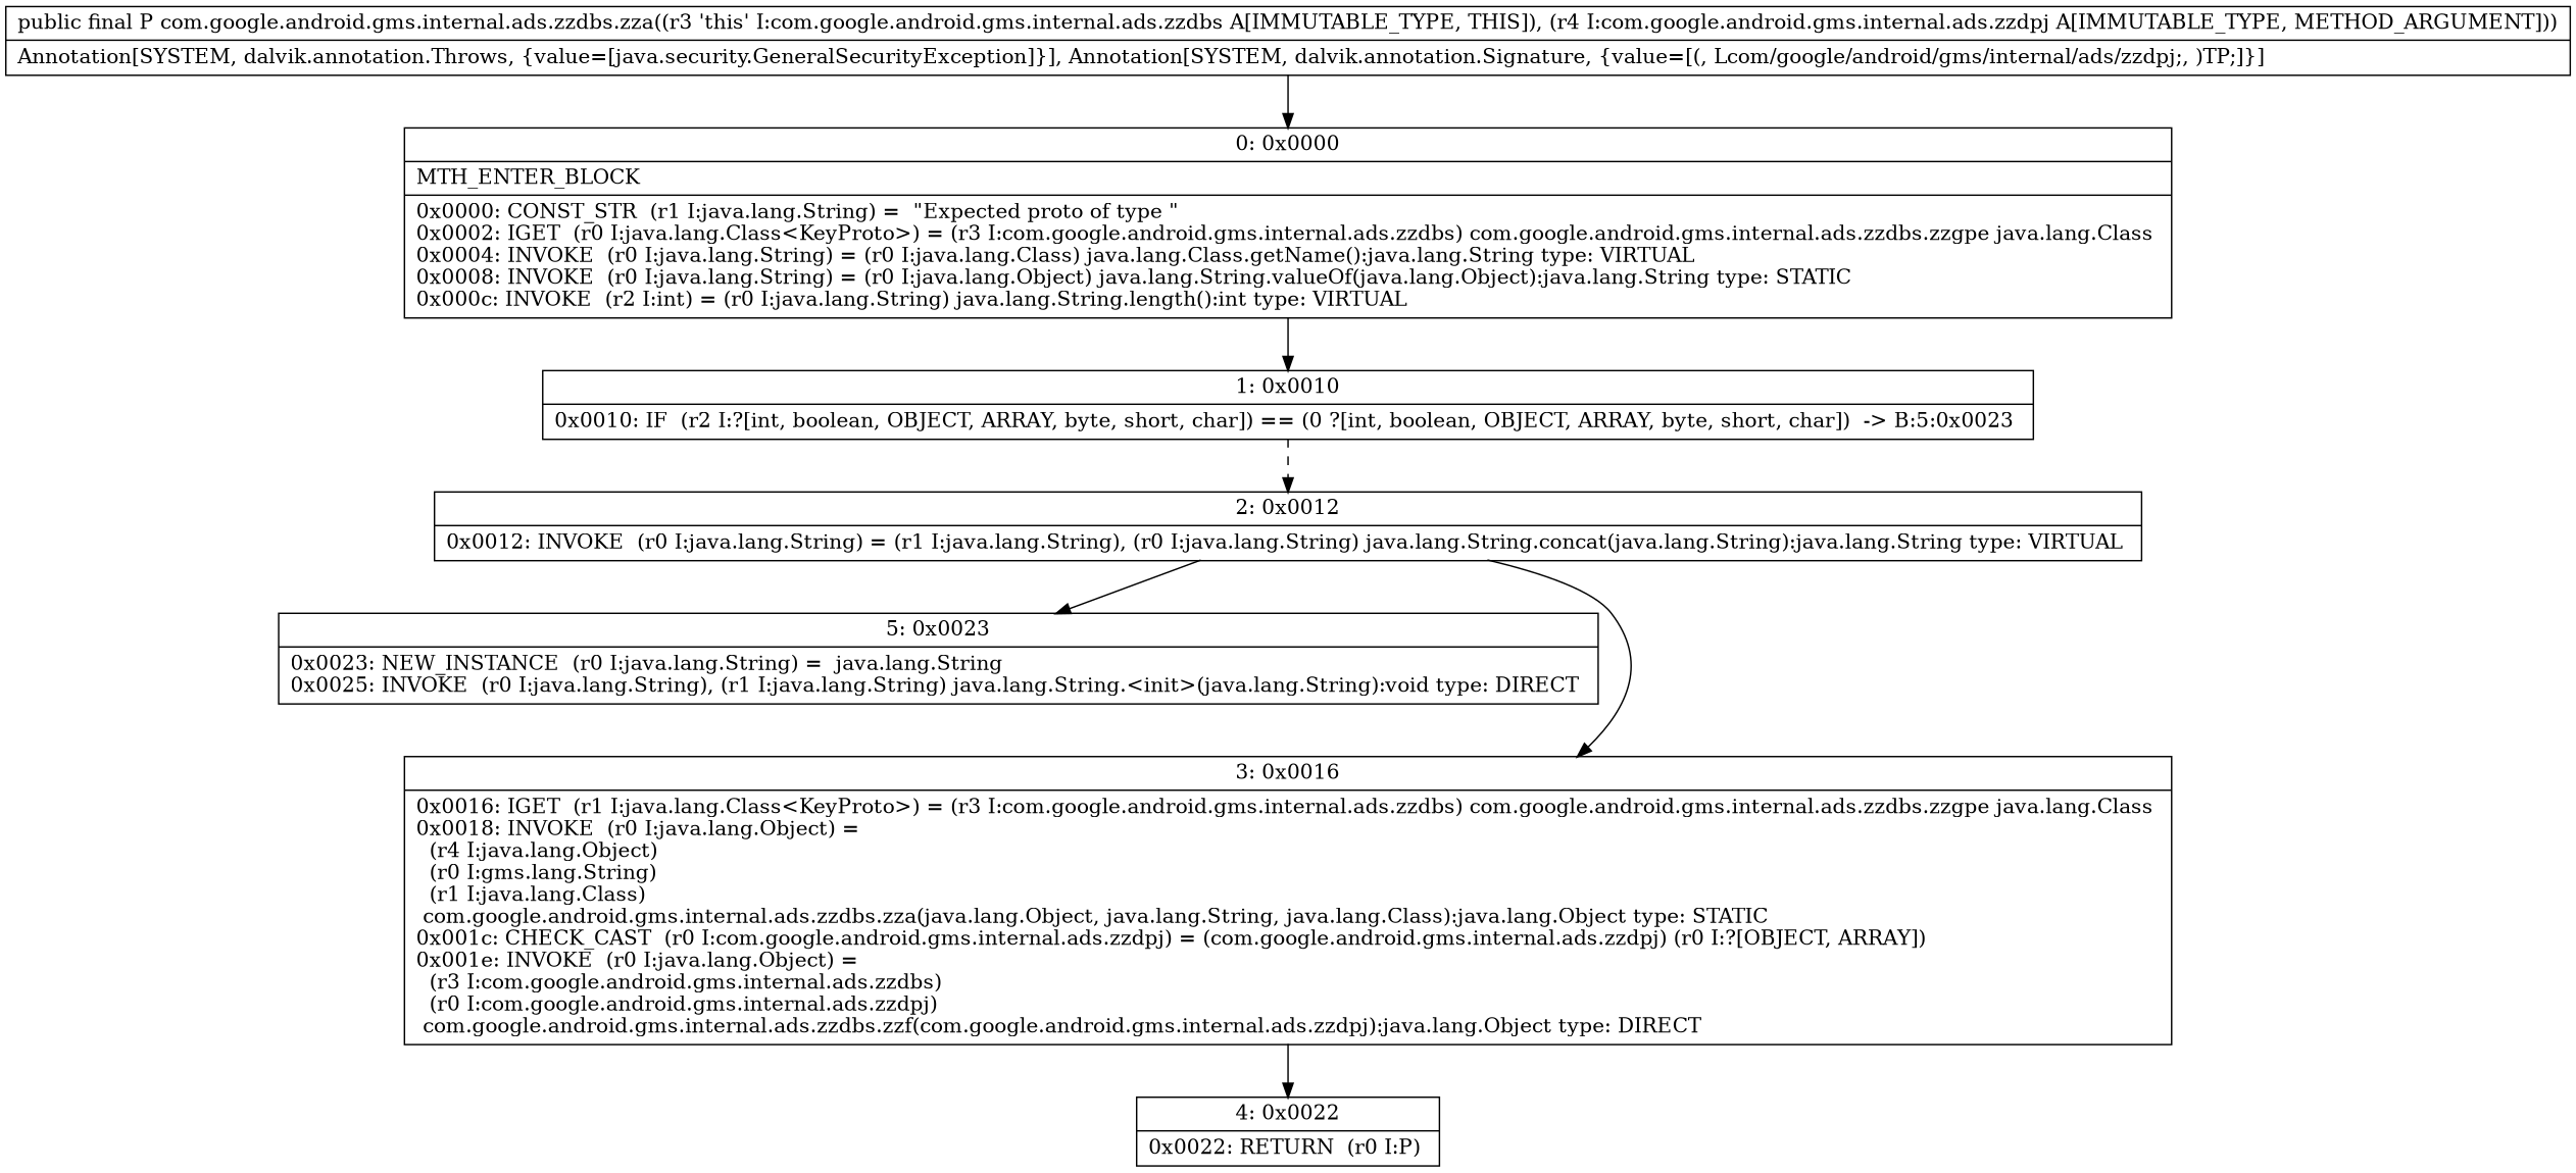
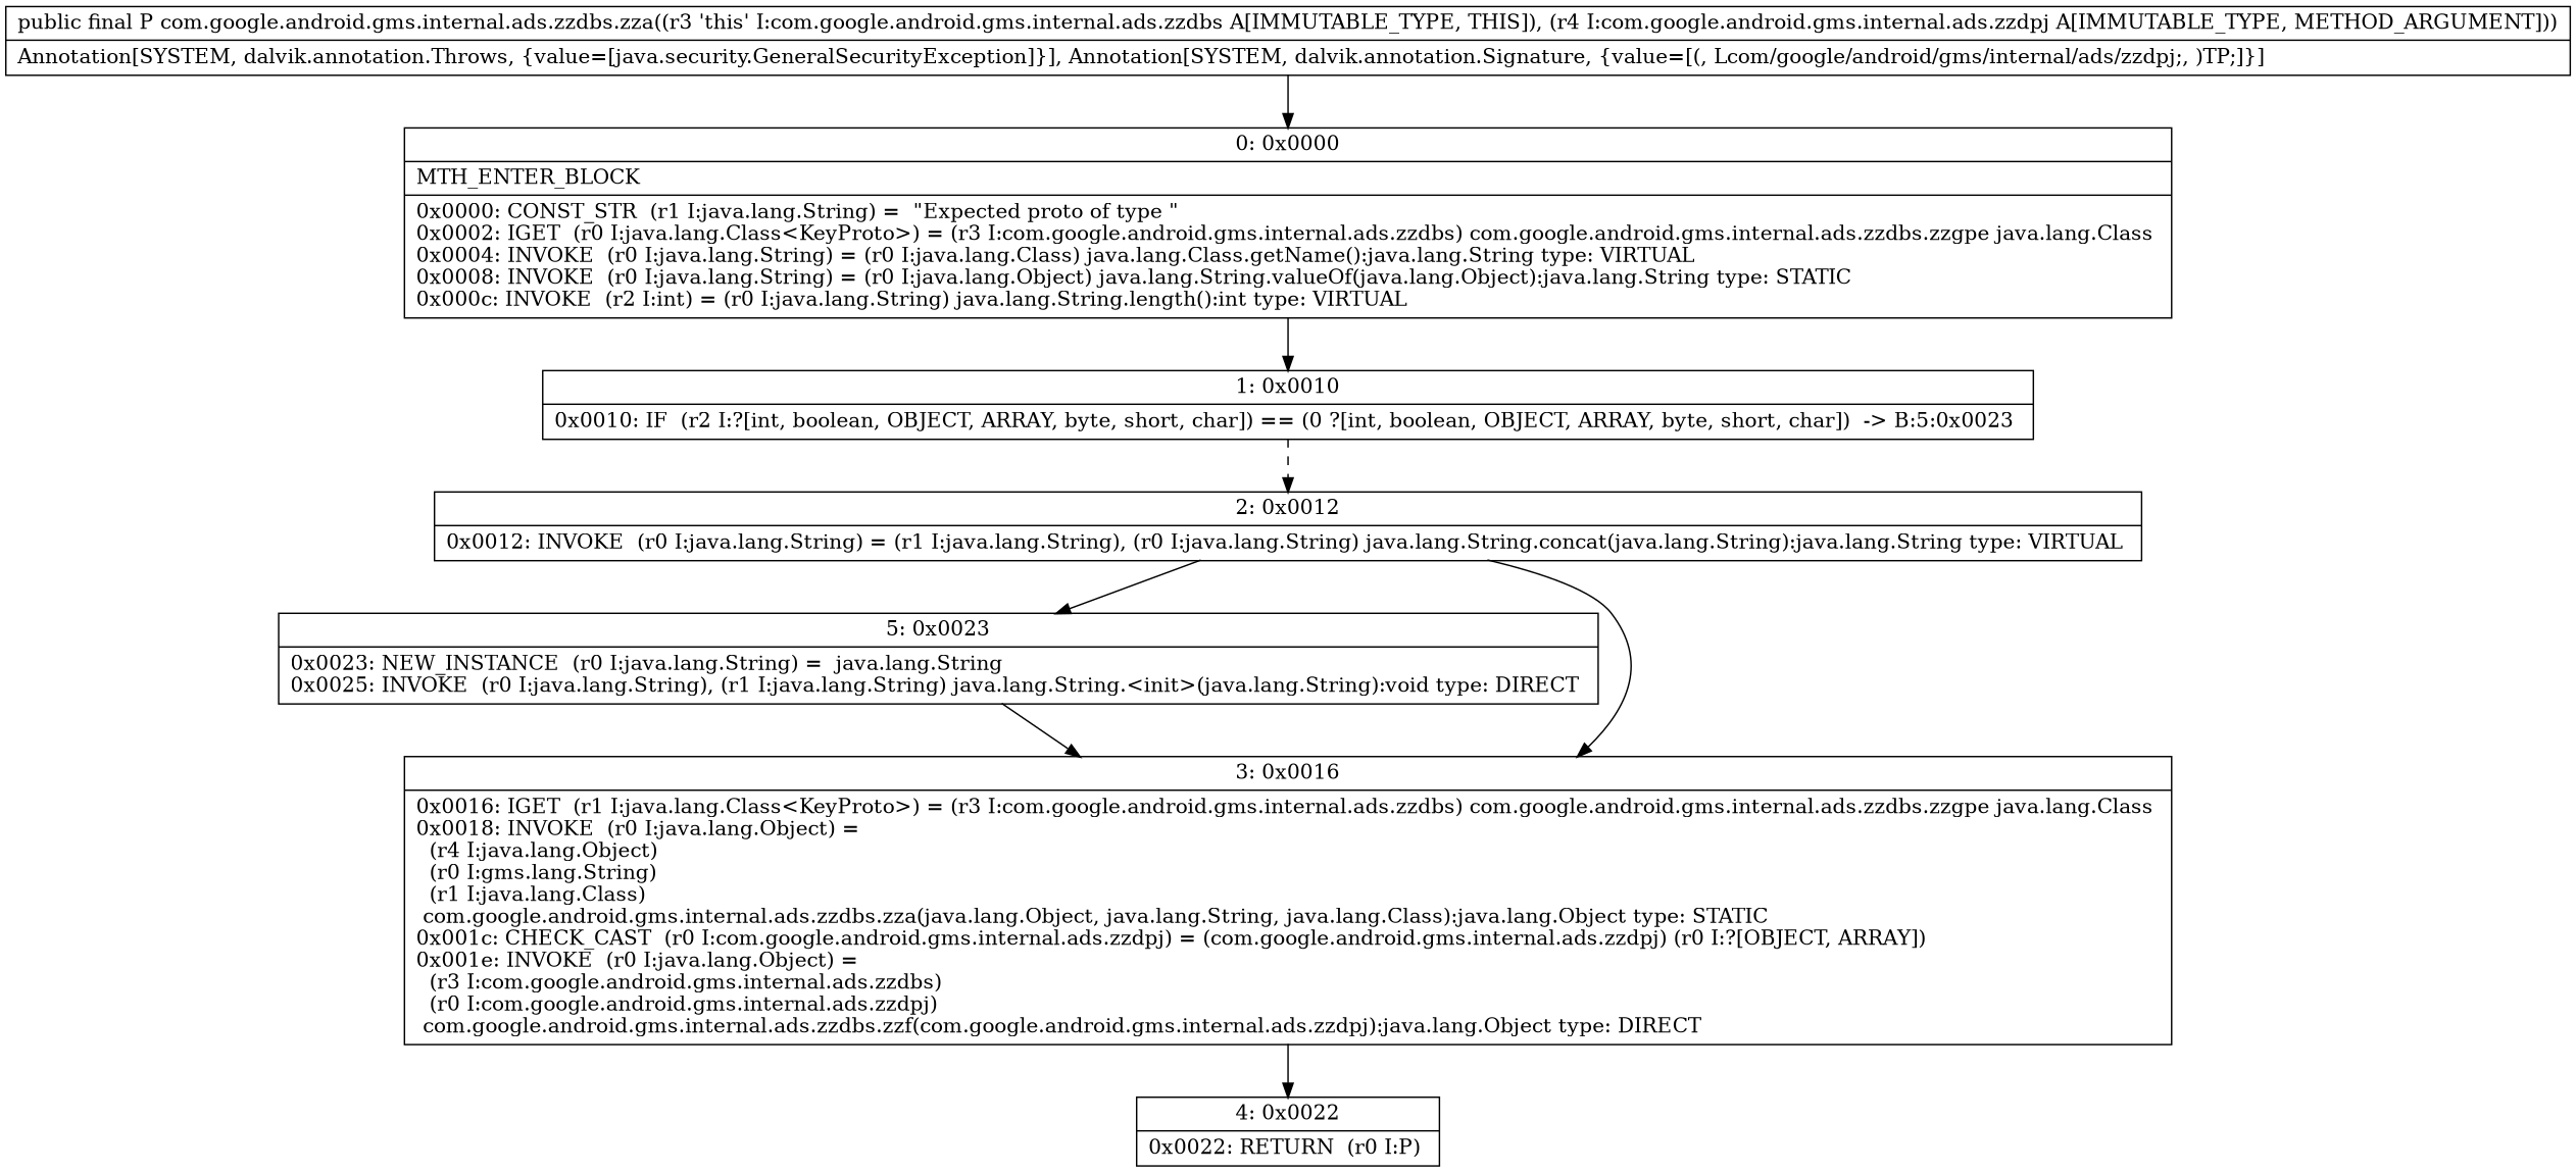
  digraph {
    node [shape=record]
    n1 [label="{0\:\ 0x0000|MTH_ENTER_BLOCK\l|0x0000: CONST_STR  (r1 I:java.lang.String) =  \"Expected proto of type \" \l0x0002: IGET  (r0 I:java.lang.Class\<KeyProto\>) = (r3 I:com.google.android.gms.internal.ads.zzdbs) com.google.android.gms.internal.ads.zzdbs.zzgpe java.lang.Class \l0x0004: INVOKE  (r0 I:java.lang.String) = (r0 I:java.lang.Class) java.lang.Class.getName():java.lang.String type: VIRTUAL \l0x0008: INVOKE  (r0 I:java.lang.String) = (r0 I:java.lang.Object) java.lang.String.valueOf(java.lang.Object):java.lang.String type: STATIC \l0x000c: INVOKE  (r2 I:int) = (r0 I:java.lang.String) java.lang.String.length():int type: VIRTUAL \l}"]
    n2 [label="{1\:\ 0x0010|0x0010: IF  (r2 I:?[int, boolean, OBJECT, ARRAY, byte, short, char]) == (0 ?[int, boolean, OBJECT, ARRAY, byte, short, char])  \-\> B:5:0x0023 \l}"]
    n3 [label="{2\:\ 0x0012|0x0012: INVOKE  (r0 I:java.lang.String) = (r1 I:java.lang.String), (r0 I:java.lang.String) java.lang.String.concat(java.lang.String):java.lang.String type: VIRTUAL \l}"]
    n4 [label="{5\:\ 0x0023|0x0023: NEW_INSTANCE  (r0 I:java.lang.String) =  java.lang.String \l0x0025: INVOKE  (r0 I:java.lang.String), (r1 I:java.lang.String) java.lang.String.\<init\>(java.lang.String):void type: DIRECT \l}"]
    n5 [label="{3\:\ 0x0016|0x0016: IGET  (r1 I:java.lang.Class\<KeyProto\>) = (r3 I:com.google.android.gms.internal.ads.zzdbs) com.google.android.gms.internal.ads.zzdbs.zzgpe java.lang.Class \l0x0018: INVOKE  (r0 I:java.lang.Object) = \l  (r4 I:java.lang.Object)\l  (r0 I:gms.lang.String)\l  (r1 I:java.lang.Class)\l com.google.android.gms.internal.ads.zzdbs.zza(java.lang.Object, java.lang.String, java.lang.Class):java.lang.Object type: STATIC \l0x001c: CHECK_CAST  (r0 I:com.google.android.gms.internal.ads.zzdpj) = (com.google.android.gms.internal.ads.zzdpj) (r0 I:?[OBJECT, ARRAY]) \l0x001e: INVOKE  (r0 I:java.lang.Object) = \l  (r3 I:com.google.android.gms.internal.ads.zzdbs)\l  (r0 I:com.google.android.gms.internal.ads.zzdpj)\l com.google.android.gms.internal.ads.zzdbs.zzf(com.google.android.gms.internal.ads.zzdpj):java.lang.Object type: DIRECT \l}"]
    n6 [label="{4\:\ 0x0022|0x0022: RETURN  (r0 I:P) \l}"]
    n7 [label="{public final P com.google.android.gms.internal.ads.zzdbs.zza((r3 'this' I:com.google.android.gms.internal.ads.zzdbs A[IMMUTABLE_TYPE, THIS]), (r4 I:com.google.android.gms.internal.ads.zzdpj A[IMMUTABLE_TYPE, METHOD_ARGUMENT]))  | Annotation[SYSTEM, dalvik.annotation.Throws, \{value=[java.security.GeneralSecurityException]\}], Annotation[SYSTEM, dalvik.annotation.Signature, \{value=[(, Lcom\/google\/android\/gms\/internal\/ads\/zzdpj;, )TP;]\}]\l}"]
    n1 -> n2
    n2 -> n3 [style=dashed]
    n3 -> n4
    n3 -> n5
+   n4 -> n5
    n5 -> n6
    n7 -> n1
  }
